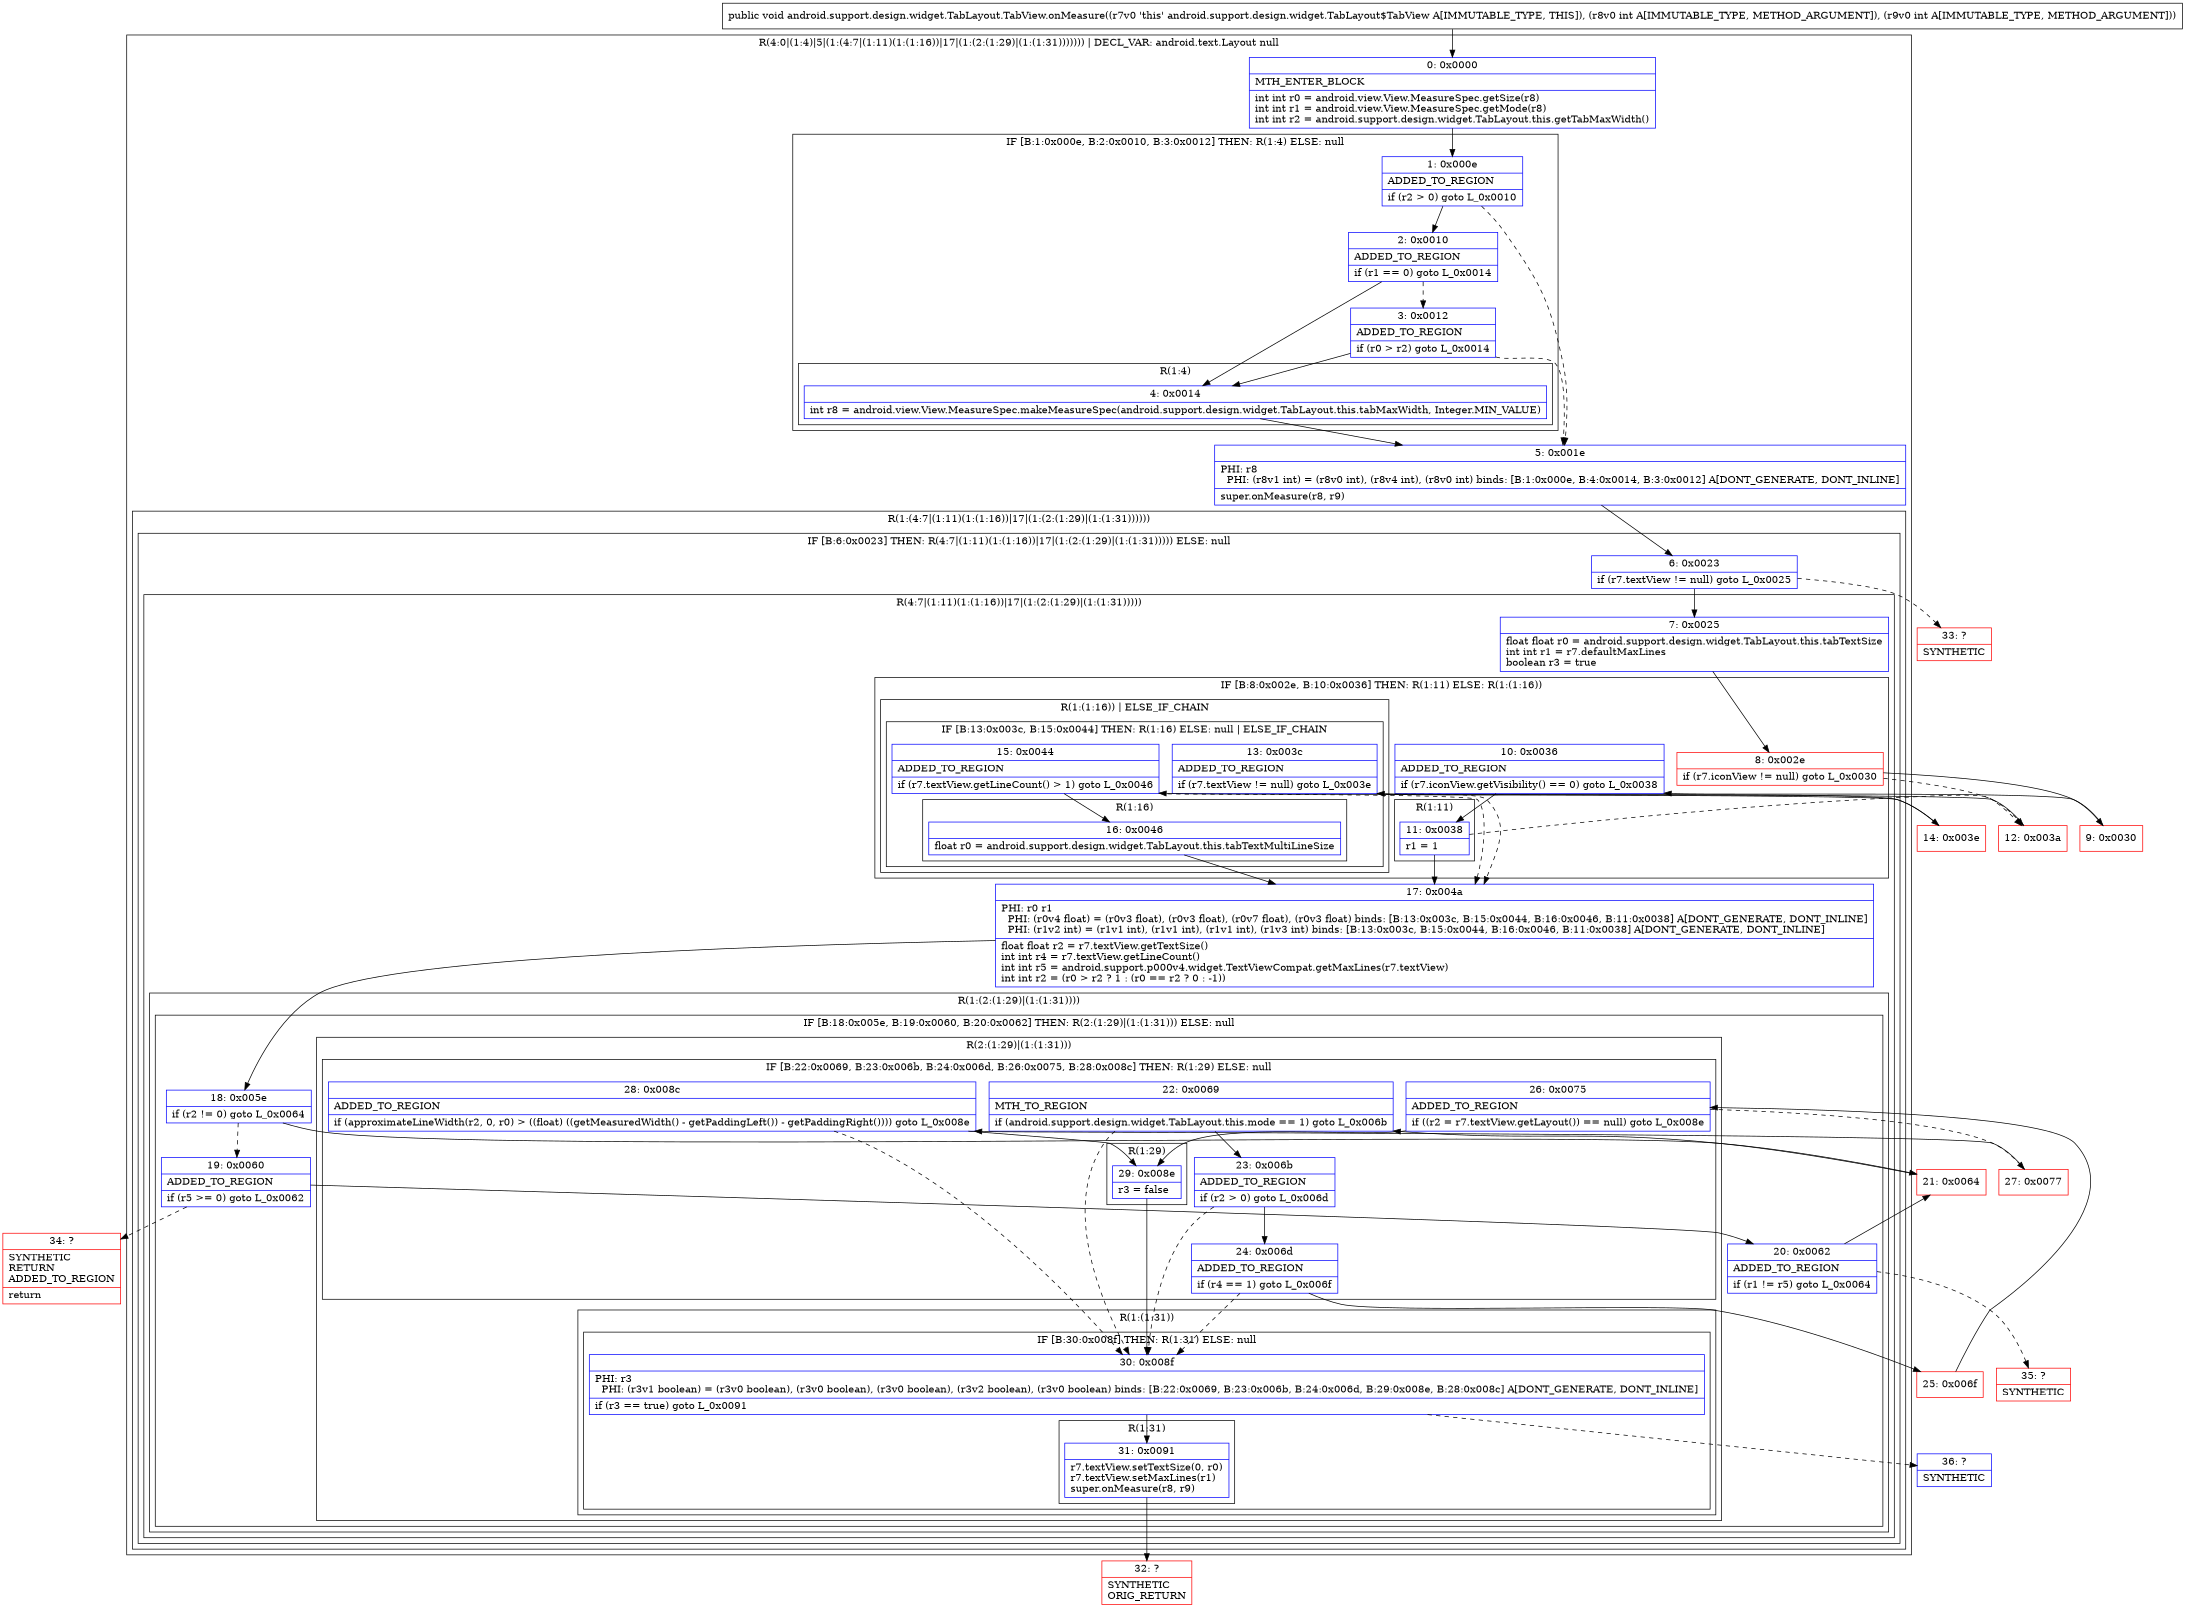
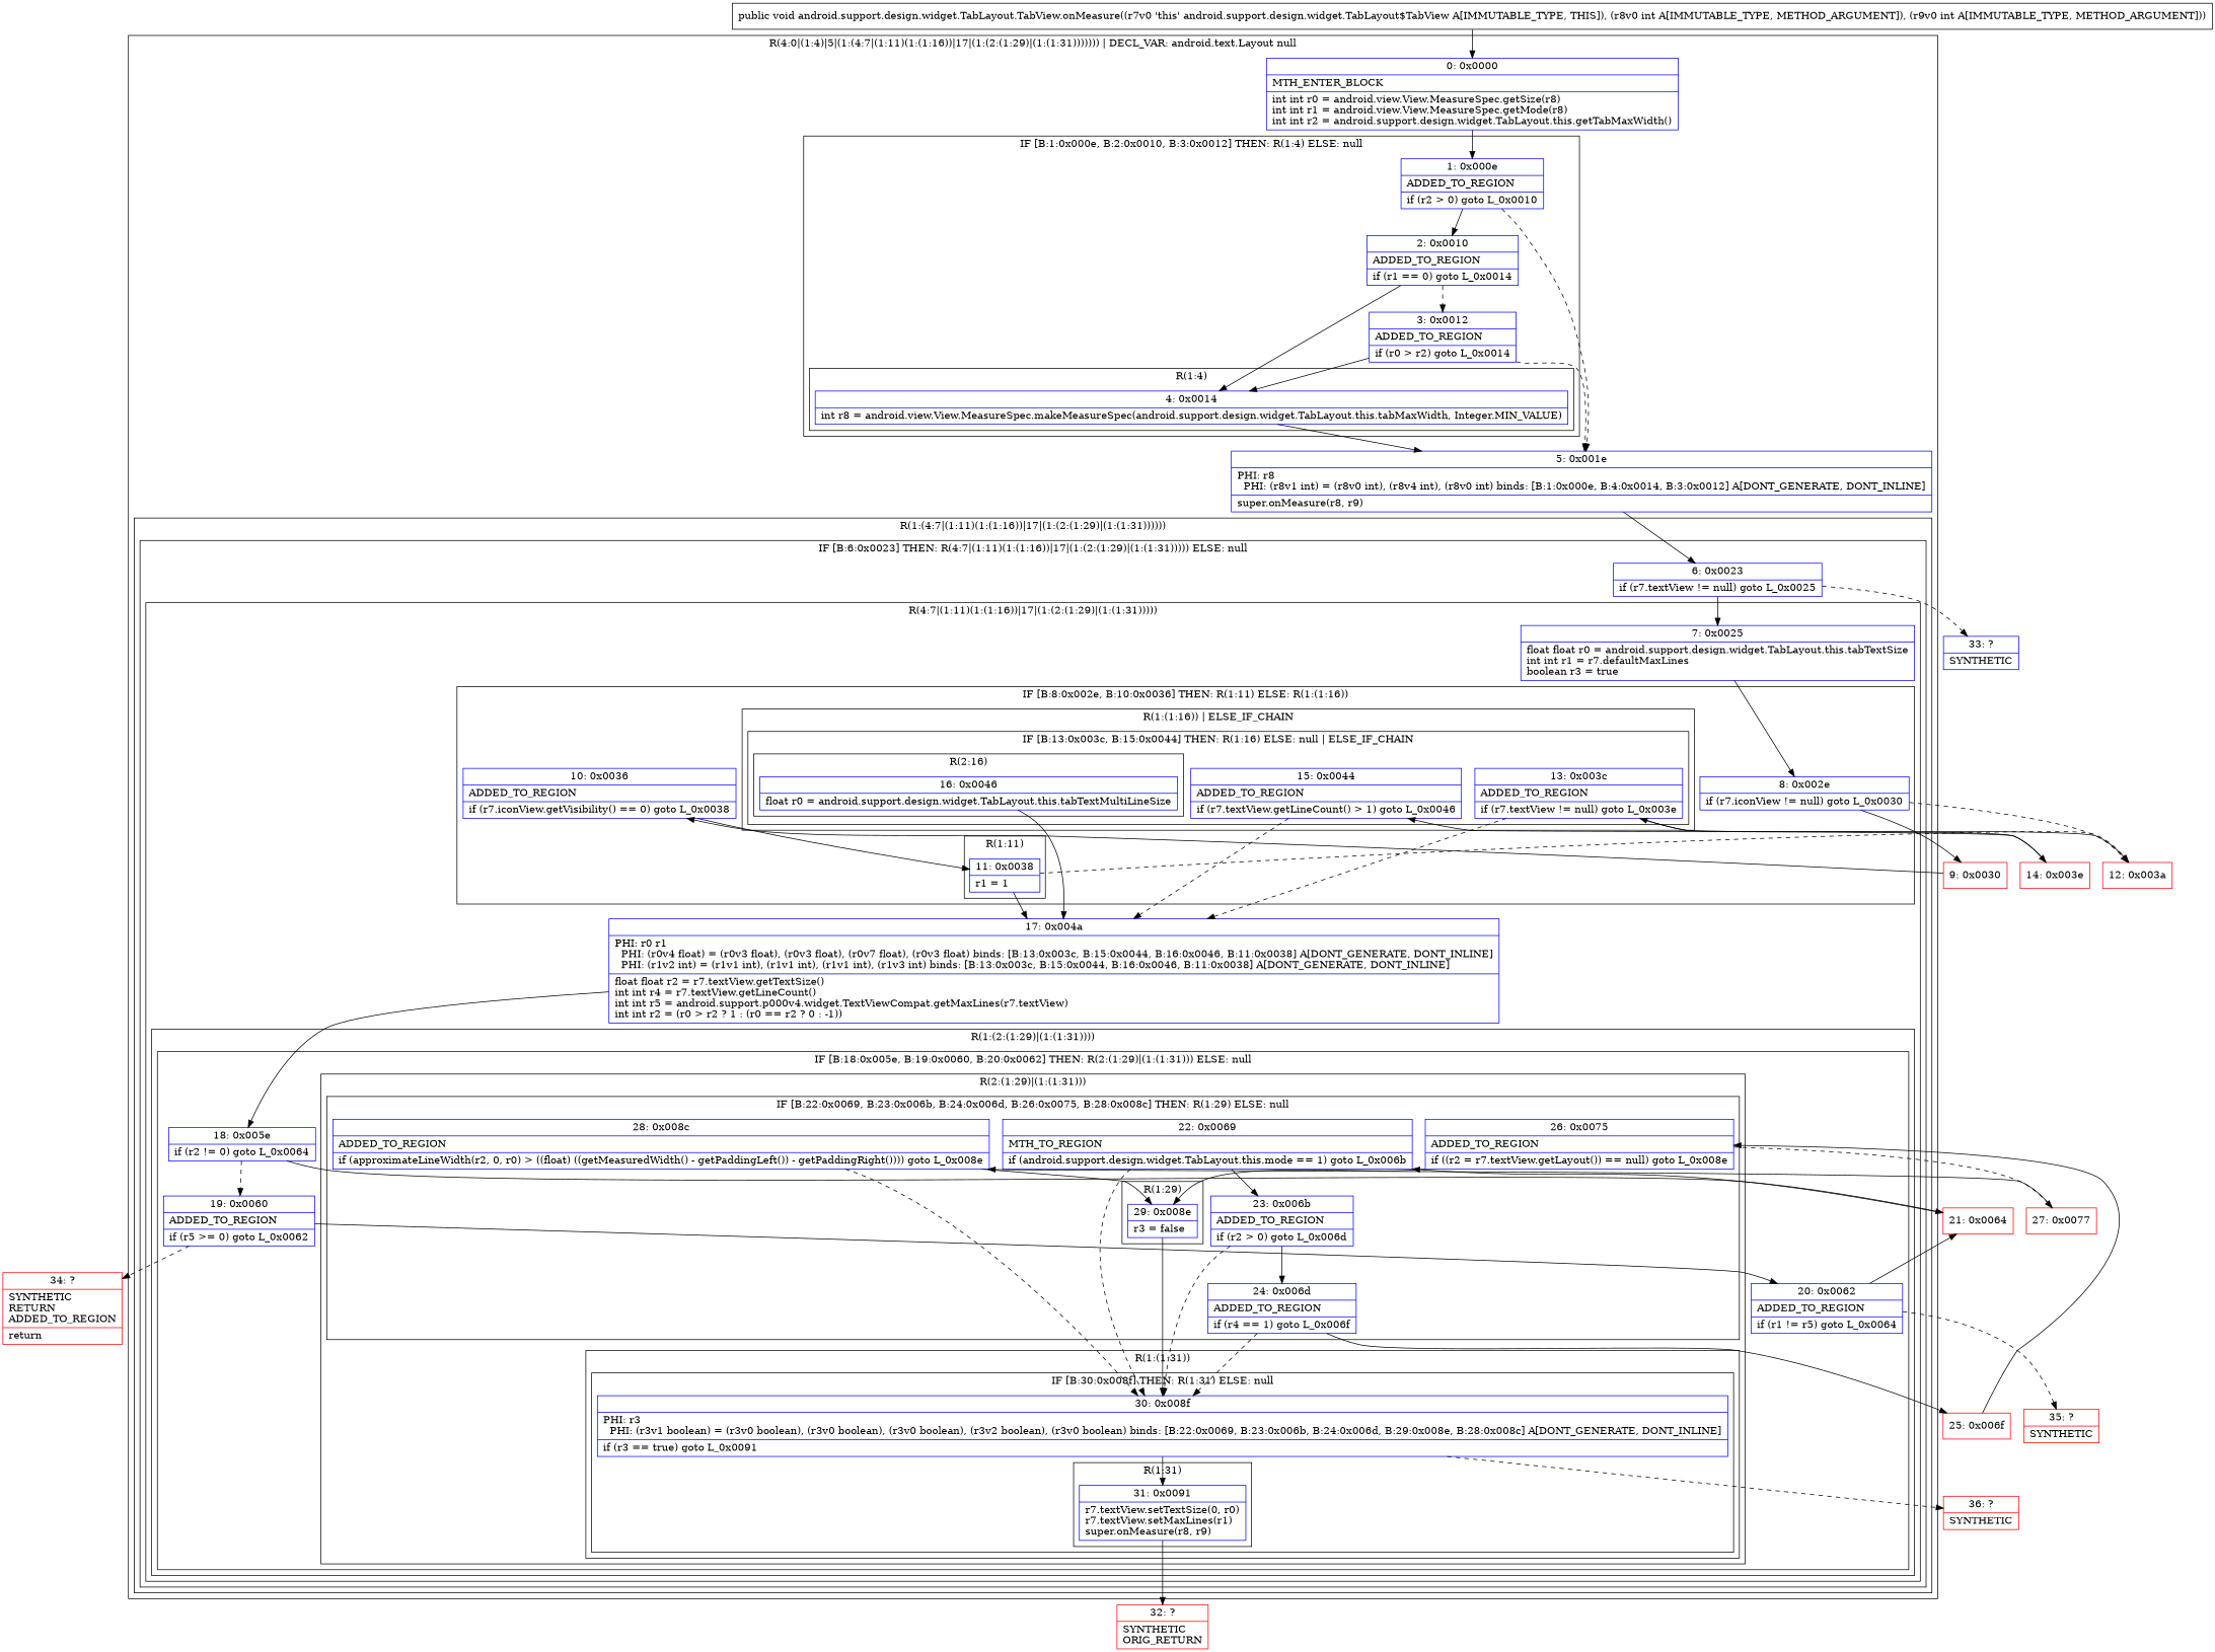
  digraph {
    node [color=blue shape=record]
    n1 [label="{4\:\ 0x0014|int r8 = android.view.View.MeasureSpec.makeMeasureSpec(android.support.design.widget.TabLayout.this.tabMaxWidth, Integer.MIN_VALUE)\l}"]
    n2 [label="{1\:\ 0x000e|ADDED_TO_REGION\l|if (r2 \> 0) goto L_0x0010\l}"]
    n3 [label="{2\:\ 0x0010|ADDED_TO_REGION\l|if (r1 == 0) goto L_0x0014\l}"]
    n4 [label="{3\:\ 0x0012|ADDED_TO_REGION\l|if (r0 \> r2) goto L_0x0014\l}"]
    n5 [label="{11\:\ 0x0038|r1 = 1\l}"]
    n6 [label="{16\:\ 0x0046|float r0 = android.support.design.widget.TabLayout.this.tabTextMultiLineSize\l}"]
    n7 [label="{13\:\ 0x003c|ADDED_TO_REGION\l|if (r7.textView != null) goto L_0x003e\l}"]
    n8 [label="{15\:\ 0x0044|ADDED_TO_REGION\l|if (r7.textView.getLineCount() \> 1) goto L_0x0046\l}"]
-   n9 [color=red label="{8\:\ 0x002e|if (r7.iconView != null) goto L_0x0030\l}"]
+   n9 [label="{8\:\ 0x002e|if (r7.iconView != null) goto L_0x0030\l}"]
    n10 [label="{10\:\ 0x0036|ADDED_TO_REGION\l|if (r7.iconView.getVisibility() == 0) goto L_0x0038\l}"]
    n11 [label="{29\:\ 0x008e|r3 = false\l}"]
    n12 [label="{22\:\ 0x0069|MTH_TO_REGION\l|if (android.support.design.widget.TabLayout.this.mode == 1) goto L_0x006b\l}"]
    n13 [label="{23\:\ 0x006b|ADDED_TO_REGION\l|if (r2 \> 0) goto L_0x006d\l}"]
    n14 [label="{24\:\ 0x006d|ADDED_TO_REGION\l|if (r4 == 1) goto L_0x006f\l}"]
    n15 [label="{26\:\ 0x0075|ADDED_TO_REGION\l|if ((r2 = r7.textView.getLayout()) == null) goto L_0x008e\l}"]
    n16 [label="{28\:\ 0x008c|ADDED_TO_REGION\l|if (approximateLineWidth(r2, 0, r0) \> ((float) ((getMeasuredWidth() \- getPaddingLeft()) \- getPaddingRight()))) goto L_0x008e\l}"]
    n17 [label="{31\:\ 0x0091|r7.textView.setTextSize(0, r0)\lr7.textView.setMaxLines(r1)\lsuper.onMeasure(r8, r9)\l}"]
    n18 [label="{30\:\ 0x008f|PHI: r3 \l  PHI: (r3v1 boolean) = (r3v0 boolean), (r3v0 boolean), (r3v0 boolean), (r3v2 boolean), (r3v0 boolean) binds: [B:22:0x0069, B:23:0x006b, B:24:0x006d, B:29:0x008e, B:28:0x008c] A[DONT_GENERATE, DONT_INLINE]\l|if (r3 == true) goto L_0x0091\l}"]
    n19 [label="{18\:\ 0x005e|if (r2 != 0) goto L_0x0064\l}"]
    n20 [label="{19\:\ 0x0060|ADDED_TO_REGION\l|if (r5 \>= 0) goto L_0x0062\l}"]
    n21 [label="{20\:\ 0x0062|ADDED_TO_REGION\l|if (r1 != r5) goto L_0x0064\l}"]
    n22 [label="{7\:\ 0x0025|float float r0 = android.support.design.widget.TabLayout.this.tabTextSize\lint int r1 = r7.defaultMaxLines\lboolean r3 = true\l}"]
    n23 [label="{17\:\ 0x004a|PHI: r0 r1 \l  PHI: (r0v4 float) = (r0v3 float), (r0v3 float), (r0v7 float), (r0v3 float) binds: [B:13:0x003c, B:15:0x0044, B:16:0x0046, B:11:0x0038] A[DONT_GENERATE, DONT_INLINE]\l  PHI: (r1v2 int) = (r1v1 int), (r1v1 int), (r1v1 int), (r1v3 int) binds: [B:13:0x003c, B:15:0x0044, B:16:0x0046, B:11:0x0038] A[DONT_GENERATE, DONT_INLINE]\l|float float r2 = r7.textView.getTextSize()\lint int r4 = r7.textView.getLineCount()\lint int r5 = android.support.p000v4.widget.TextViewCompat.getMaxLines(r7.textView)\lint int r2 = (r0 \> r2 ? 1 : (r0 == r2 ? 0 : \-1))\l}"]
    n24 [label="{6\:\ 0x0023|if (r7.textView != null) goto L_0x0025\l}"]
    n25 [label="{0\:\ 0x0000|MTH_ENTER_BLOCK\l|int int r0 = android.view.View.MeasureSpec.getSize(r8)\lint int r1 = android.view.View.MeasureSpec.getMode(r8)\lint int r2 = android.support.design.widget.TabLayout.this.getTabMaxWidth()\l}"]
    n26 [label="{5\:\ 0x001e|PHI: r8 \l  PHI: (r8v1 int) = (r8v0 int), (r8v4 int), (r8v0 int) binds: [B:1:0x000e, B:4:0x0014, B:3:0x0012] A[DONT_GENERATE, DONT_INLINE]\l|super.onMeasure(r8, r9)\l}"]
    n27 [color=red label="{12\:\ 0x003a}"]
    n28 [color=red label="{14\:\ 0x003e}"]
    n29 [color=red label="{9\:\ 0x0030}"]
    n30 [color=red label="{25\:\ 0x006f}"]
    n31 [color=red label="{27\:\ 0x0077}"]
    n32 [color=red label="{32\:\ ?|SYNTHETIC\lORIG_RETURN\l}"]
-   n33 [label="{36\:\ ?|SYNTHETIC\l}"]
+   n33 [color=red label="{36\:\ ?|SYNTHETIC\l}"]
    n34 [color=red label="{21\:\ 0x0064}"]
    n35 [color=red label="{34\:\ ?|SYNTHETIC\lRETURN\lADDED_TO_REGION\l|return\l}"]
    n36 [color=red label="{35\:\ ?|SYNTHETIC\l}"]
-   n37 [color=red label="{33\:\ ?|SYNTHETIC\l}"]
+   n37 [label="{33\:\ ?|SYNTHETIC\l}"]
    n38 [label="{public void android.support.design.widget.TabLayout.TabView.onMeasure((r7v0 'this' android.support.design.widget.TabLayout$TabView A[IMMUTABLE_TYPE, THIS]), (r8v0 int A[IMMUTABLE_TYPE, METHOD_ARGUMENT]), (r9v0 int A[IMMUTABLE_TYPE, METHOD_ARGUMENT])) }" color=""]
    subgraph cluster_1 {
      label="R(4:0|(1:4)|5|(1:(4:7|(1:11)(1:(1:16))|17|(1:(2:(1:29)|(1:(1:31))))))) | DECL_VAR: android.text.Layout null\l"
      n25
      n26
      subgraph cluster_2 {
        label="IF [B:1:0x000e, B:2:0x0010, B:3:0x0012] THEN: R(1:4) ELSE: null"
        n2
        n3
        n4
        subgraph cluster_3 {
          label="R(1:4)"
          n1
        }
      }
      subgraph cluster_4 {
        label="R(1:(4:7|(1:11)(1:(1:16))|17|(1:(2:(1:29)|(1:(1:31))))))"
        subgraph cluster_5 {
          label="IF [B:6:0x0023] THEN: R(4:7|(1:11)(1:(1:16))|17|(1:(2:(1:29)|(1:(1:31))))) ELSE: null"
          n24
          subgraph cluster_6 {
            label="R(4:7|(1:11)(1:(1:16))|17|(1:(2:(1:29)|(1:(1:31)))))"
            n22
            n23
            subgraph cluster_7 {
              label="IF [B:8:0x002e, B:10:0x0036] THEN: R(1:11) ELSE: R(1:(1:16))"
              n9
              n10
              subgraph cluster_8 {
                label="R(1:11)"
                n5
              }
              subgraph cluster_9 {
                label="R(1:(1:16)) | ELSE_IF_CHAIN\l"
                subgraph cluster_10 {
                  label="IF [B:13:0x003c, B:15:0x0044] THEN: R(1:16) ELSE: null | ELSE_IF_CHAIN\l"
                  n7
                  n8
                  subgraph cluster_11 {
-                   label="R(1:16)"
+                   label="R(2:16)"
                    n6
                  }
                }
              }
            }
            subgraph cluster_12 {
              label="R(1:(2:(1:29)|(1:(1:31))))"
              subgraph cluster_13 {
                label="IF [B:18:0x005e, B:19:0x0060, B:20:0x0062] THEN: R(2:(1:29)|(1:(1:31))) ELSE: null"
                n19
                n20
                n21
                subgraph cluster_14 {
                  label="R(2:(1:29)|(1:(1:31)))"
                  subgraph cluster_15 {
                    label="IF [B:22:0x0069, B:23:0x006b, B:24:0x006d, B:26:0x0075, B:28:0x008c] THEN: R(1:29) ELSE: null"
                    n12
                    n13
                    n14
                    n15
                    n16
                    subgraph cluster_16 {
                      label="R(1:29)"
                      n11
                    }
                  }
                  subgraph cluster_17 {
                    label="R(1:(1:31))"
                    subgraph cluster_18 {
                      label="IF [B:30:0x008f] THEN: R(1:31) ELSE: null"
                      n18
                      subgraph cluster_19 {
                        label="R(1:31)"
                        n17
                      }
                    }
                  }
                }
              }
            }
          }
        }
      }
    }
    n1 -> n26
    n2 -> n3
    n2 -> n26 [style=dashed]
    n3 -> n1
    n3 -> n4 [style=dashed]
    n4 -> n1
    n4 -> n26 [style=dashed]
    n5 -> n23
    n5 -> n27 [style=dashed]
    n6 -> n23
    n7 -> n23 [style=dashed]
    n7 -> n28
-   n8 -> n6
    n8 -> n23 [style=dashed]
    n9 -> n27 [style=dashed]
    n9 -> n29
    n10 -> n5
    n11 -> n18
    n12 -> n13
    n12 -> n18 [style=dashed]
    n13 -> n14
    n13 -> n18 [style=dashed]
    n14 -> n18 [style=dashed]
    n14 -> n30
    n15 -> n11
    n15 -> n31 [style=dashed]
    n16 -> n11
    n16 -> n18 [style=dashed]
    n17 -> n32
    n18 -> n17
    n18 -> n33 [style=dashed]
    n19 -> n20 [style=dashed]
    n19 -> n34
    n20 -> n21
    n20 -> n35 [style=dashed]
    n21 -> n34
    n21 -> n36 [style=dashed]
    n22 -> n9
    n23 -> n19
    n24 -> n22
    n24 -> n37 [style=dashed]
    n25 -> n2
    n26 -> n24
    n27 -> n7
    n28 -> n8
    n29 -> n10
    n30 -> n15
    n31 -> n16
    n34 -> n12
    n38 -> n25
  }
